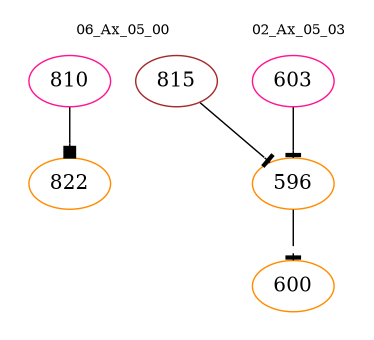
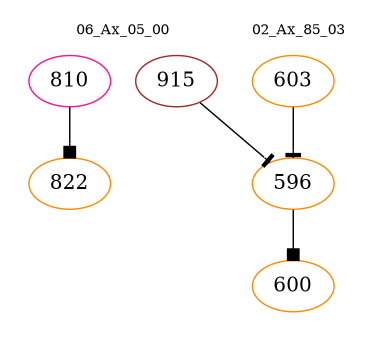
  digraph {
    node [color=darkorange]
    edge [arrowhead=tee color=black]
-   n1 [color=brown label=815]
+   n1 [color=brown label=915]
    n2 [color=deeppink label=810]
    n3 [label=822]
-   n4 [color=deeppink label=603]
+   n4 [label=603]
    n5 [label=596]
    n6 [label=600]
    subgraph cluster_1 {
      color=white
      fontsize=10
      label="06_Ax_05_00"
      n1
      n2
      n3
    }
    subgraph cluster_2 {
      color=white
      fontsize=10
-     label="02_Ax_05_03"
+     label="02_Ax_85_03"
      n4
      n5
      n6
    }
    n1 -> n5
    n2 -> n3 [arrowhead=box]
    n4 -> n5
-   n5 -> n6
+   n5 -> n6 [arrowhead=box]
  }
